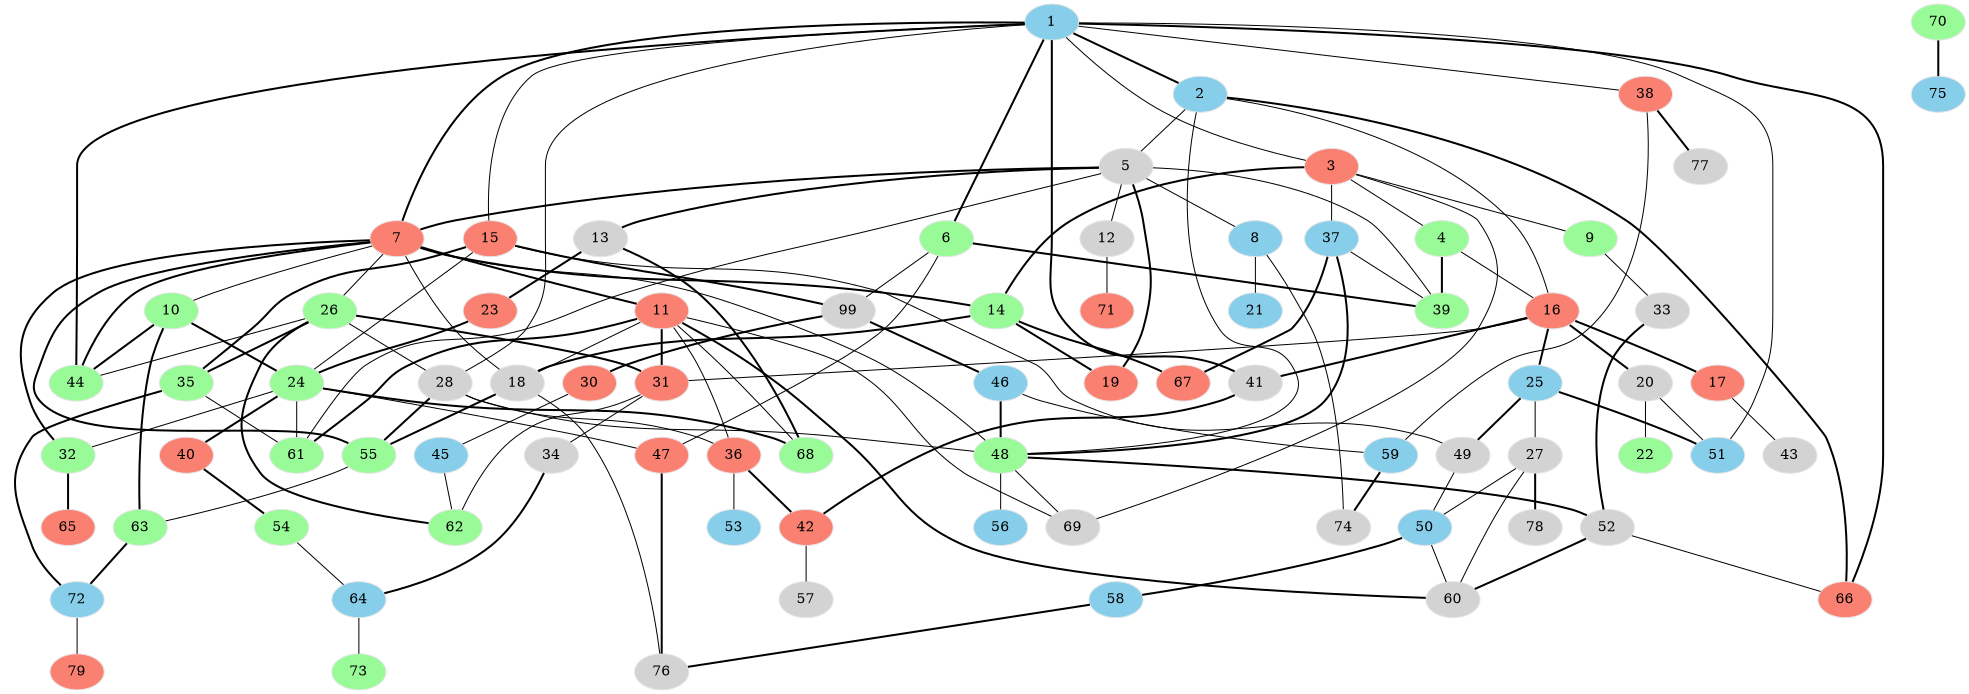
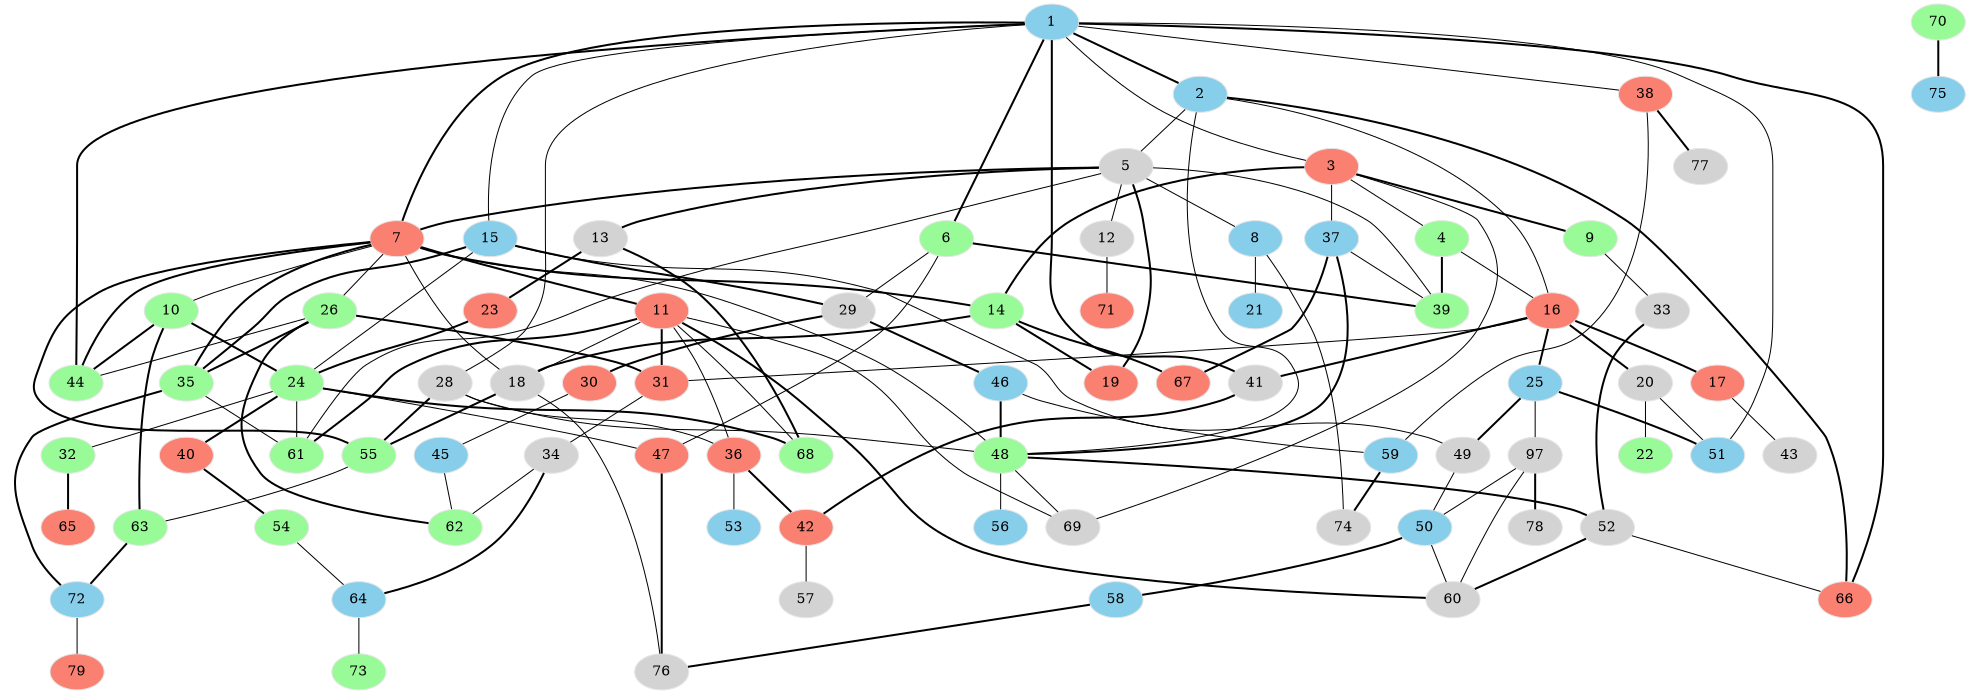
  graph {
    node [color=gray90 fillcolor=palegreen style=filled]
    edge [style=bold weight=1.0]
    1 [fillcolor=skyblue]
    2 [fillcolor=skyblue]
    3 [fillcolor=salmon]
    6
    7 [fillcolor=salmon]
-   15 [fillcolor=salmon]
+   15 [fillcolor=skyblue]
    28 [fillcolor=lightgrey]
    38 [fillcolor=salmon]
    41 [fillcolor=lightgrey]
    44
    51 [fillcolor=skyblue]
    66 [fillcolor=salmon]
    5 [fillcolor=lightgrey]
    16 [fillcolor=salmon]
    48
    4
    9
    14
    37 [fillcolor=skyblue]
    69 [fillcolor=lightgrey]
    39
-   29 [fillcolor=lightgrey label=99]
+   29 [fillcolor=lightgrey]
    47 [fillcolor=salmon]
    10
    11 [fillcolor=salmon]
    18 [fillcolor=lightgrey]
    26
    35
    55
    24
    49 [fillcolor=lightgrey]
    36 [fillcolor=salmon]
    59 [fillcolor=skyblue]
    77 [fillcolor=lightgrey]
    42 [fillcolor=salmon]
    8 [fillcolor=skyblue]
    12 [fillcolor=lightgrey]
    13 [fillcolor=lightgrey]
    19 [fillcolor=salmon]
    61
    31 [fillcolor=salmon]
    17 [fillcolor=salmon]
    20 [fillcolor=lightgrey]
    25 [fillcolor=skyblue]
    52 [fillcolor=lightgrey]
    56 [fillcolor=skyblue]
    33 [fillcolor=lightgrey]
    67 [fillcolor=salmon]
    21 [fillcolor=skyblue]
    74 [fillcolor=lightgrey]
    71 [fillcolor=salmon]
    68
    23 [fillcolor=salmon]
    30 [fillcolor=salmon]
    46 [fillcolor=skyblue]
    76 [fillcolor=lightgrey]
    63
    60 [fillcolor=lightgrey]
    62
    72 [fillcolor=skyblue]
    32
    40 [fillcolor=salmon]
    34 [fillcolor=lightgrey]
    53 [fillcolor=skyblue]
    50 [fillcolor=skyblue]
    43 [fillcolor=lightgrey]
    22
-   27 [fillcolor=lightgrey]
+   27 [fillcolor=lightgrey label=97]
    65 [fillcolor=salmon]
    54
    78 [fillcolor=lightgrey]
    58 [fillcolor=skyblue]
    45 [fillcolor=skyblue]
    64 [fillcolor=skyblue]
    73
    79 [fillcolor=salmon]
    57 [fillcolor=lightgrey]
    75 [fillcolor=skyblue]
    70
    1 -- 2
    1 -- 3 [style=solid weight=2.0]
    1 -- 6
    1 -- 7 [weight=2.0]
    1 -- 15 [style=solid]
    1 -- 28 [style=solid]
    1 -- 38 [style=solid]
    1 -- 41
    1 -- 44
    1 -- 51 [style=solid]
    1 -- 66
    2 -- 66
    2 -- 5 [style=solid]
    2 -- 16 [style=solid]
    2 -- 48 [style=solid]
    3 -- 4 [style=solid]
-   3 -- 9 [style=solid]
+   3 -- 9
    3 -- 14
    3 -- 37 [style=solid]
    3 -- 69 [style=solid]
    6 -- 39
    6 -- 29 [style=solid]
    6 -- 47 [style=solid]
    7 -- 44
    7 -- 48 [style=solid]
    7 -- 14
    7 -- 10 [style=solid]
    7 -- 11 [weight=3.0]
    7 -- 18 [style=solid]
    7 -- 26 [style=solid]
-   7 -- 32 [weight=2.0]
+   7 -- 35 [weight=2.0]
    7 -- 55
    15 -- 29
    15 -- 35
    15 -- 24 [style=solid]
    15 -- 49 [style=solid]
    28 -- 48 [style=solid]
    28 -- 55
    28 -- 36 [style=solid]
    38 -- 59 [style=solid]
    38 -- 77
    41 -- 42
    5 -- 7
    5 -- 39 [style=solid]
    5 -- 8 [style=solid]
    5 -- 12 [style=solid]
    5 -- 13
    5 -- 19
    5 -- 61 [style=solid]
    16 -- 41
    16 -- 31 [style=solid]
    16 -- 17
    16 -- 20
    16 -- 25
    48 -- 69 [style=solid]
    48 -- 52
    48 -- 56 [style=solid weight=5.0]
    4 -- 16 [style=solid]
    4 -- 39
    9 -- 33 [style=solid]
    14 -- 18
    14 -- 19
    14 -- 67
    37 -- 48
    37 -- 39 [style=solid]
    37 -- 67
    29 -- 30
    29 -- 46
    47 -- 76
    10 -- 44
    10 -- 24
    10 -- 63
    11 -- 69 [style=solid]
    11 -- 18 [style=solid]
    11 -- 36 [style=solid]
    11 -- 61
    11 -- 31
    11 -- 68 [style=solid]
    11 -- 60
    18 -- 55
    18 -- 76 [style=solid]
-   26 -- 28 [style=solid]
    26 -- 44 [style=solid]
    26 -- 35
    26 -- 31
    26 -- 62
    35 -- 61 [style=solid]
    35 -- 72
    55 -- 63 [style=solid]
    24 -- 47 [style=solid]
    24 -- 61 [style=solid]
    24 -- 68
    24 -- 32 [style=solid]
    24 -- 40
    49 -- 50 [style=solid]
    36 -- 42
    36 -- 53 [style=solid]
    59 -- 74
    42 -- 57 [style=solid]
    8 -- 21 [style=solid]
    8 -- 74 [style=solid]
    12 -- 71 [style=solid]
    13 -- 68
    13 -- 23
    31 -- 34 [style=solid]
    17 -- 43 [style=solid]
    20 -- 51 [style=solid]
    20 -- 22 [style=solid]
    25 -- 51
    25 -- 49
    25 -- 27 [style=solid]
    52 -- 66 [style=solid]
    52 -- 60
    33 -- 52
    23 -- 24
    30 -- 45 [style=solid]
    46 -- 48 [weight=2.0]
    46 -- 59 [style=solid]
    63 -- 72
    72 -- 79 [style=solid]
    32 -- 65
    40 -- 54
-   31 -- 62 [style=solid]
+   34 -- 62 [style=solid]
    34 -- 64
    50 -- 60 [style=solid]
    50 -- 58
    27 -- 60 [style=solid]
    27 -- 50 [style=solid]
    27 -- 78
    54 -- 64 [style=solid]
    58 -- 76
    45 -- 62 [style=solid]
    64 -- 73 [style=solid]
    70 -- 75
  }
